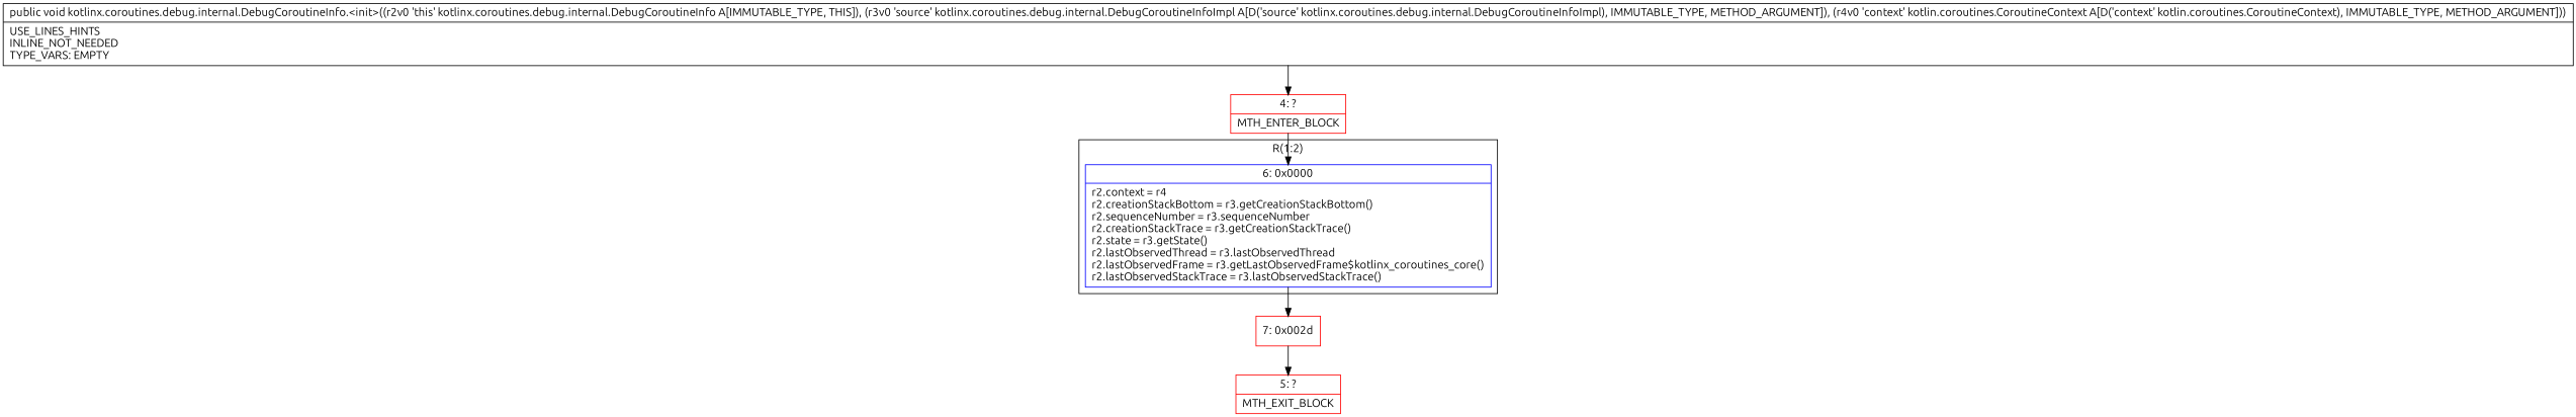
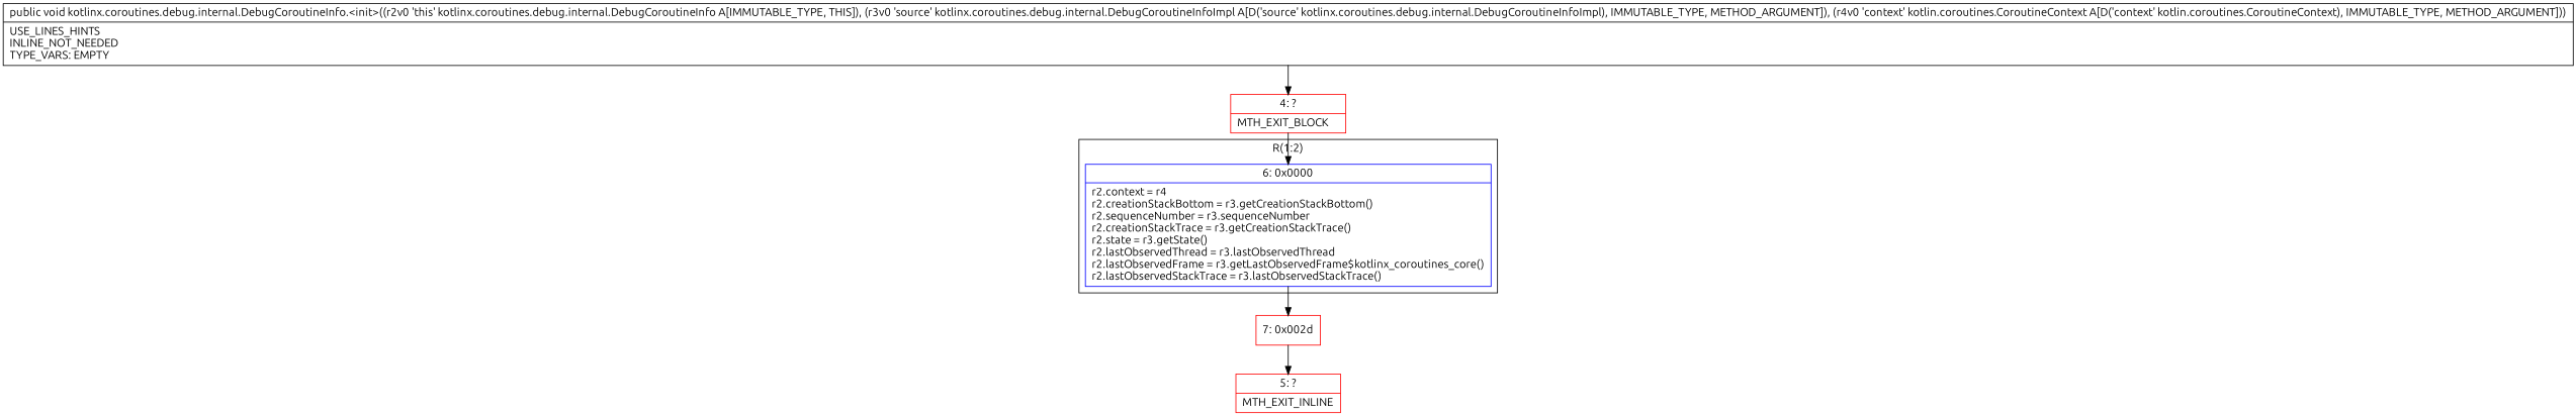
  digraph {
    fontname=Ubuntu
    node [color=red fontname=Ubuntu shape=record]
    edge [fontname=Ubuntu]
    n1 [color=blue label="{6\:\ 0x0000|r2.context = r4\lr2.creationStackBottom = r3.getCreationStackBottom()\lr2.sequenceNumber = r3.sequenceNumber\lr2.creationStackTrace = r3.getCreationStackTrace()\lr2.state = r3.getState()\lr2.lastObservedThread = r3.lastObservedThread\lr2.lastObservedFrame = r3.getLastObservedFrame$kotlinx_coroutines_core()\lr2.lastObservedStackTrace = r3.lastObservedStackTrace()\l}"]
    n2 [label="{7\:\ 0x002d}"]
-   n3 [label="{5\:\ ?|MTH_EXIT_BLOCK\l}"]
-   n4 [label="{4\:\ ?|MTH_ENTER_BLOCK\l}"]
+   n3 [label="{5\:\ ?|MTH_EXIT_INLINE\l}"]
+   n4 [label="{4\:\ ?|MTH_EXIT_BLOCK\l}"]
    n5 [label="{public void kotlinx.coroutines.debug.internal.DebugCoroutineInfo.\<init\>((r2v0 'this' kotlinx.coroutines.debug.internal.DebugCoroutineInfo A[IMMUTABLE_TYPE, THIS]), (r3v0 'source' kotlinx.coroutines.debug.internal.DebugCoroutineInfoImpl A[D('source' kotlinx.coroutines.debug.internal.DebugCoroutineInfoImpl), IMMUTABLE_TYPE, METHOD_ARGUMENT]), (r4v0 'context' kotlin.coroutines.CoroutineContext A[D('context' kotlin.coroutines.CoroutineContext), IMMUTABLE_TYPE, METHOD_ARGUMENT]))  | USE_LINES_HINTS\lINLINE_NOT_NEEDED\lTYPE_VARS: EMPTY\l}" color=""]
    subgraph cluster_1 {
      label="R(1:2)"
      n1
    }
    n1 -> n2
    n2 -> n3
    n4 -> n1
    n5 -> n4
  }
